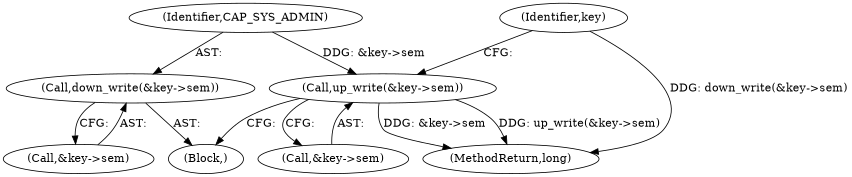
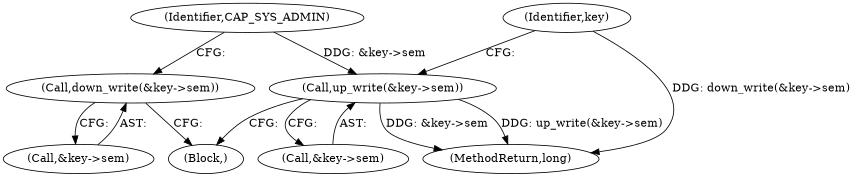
  digraph {
    n1 [label="(Call,up_write(&key->sem))"]
    n2 [label="(Block,)"]
    n3 [label="(Call,&key->sem)"]
    n4 [label="(MethodReturn,long)"]
    n5 [label="(Call,down_write(&key->sem))"]
    n6 [label="(Call,&key->sem)"]
    n7 [label="(Identifier,CAP_SYS_ADMIN)"]
    n8 [label="(Identifier,key)"]
    n1 -> n2 [label="CFG: "]
    n1 -> n3 [label="CFG: "]
    n1 -> n4 [label="DDG: up_write(&key->sem)"]
    n1 -> n4 [label="DDG: &key->sem"]
    n3 -> n1 [label="AST: "]
-   n5 -> n2 [label="AST: "]
+   n5 -> n2 [label="CFG: "]
    n5 -> n6 [label="CFG: "]
    n6 -> n5 [label="AST: "]
    n7 -> n1 [label="DDG: &key->sem"]
-   n7 -> n5 [label="AST: "]
+   n7 -> n5 [label="CFG: "]
    n8 -> n1 [label="CFG: "]
    n8 -> n4 [label="DDG: down_write(&key->sem)"]
  }
